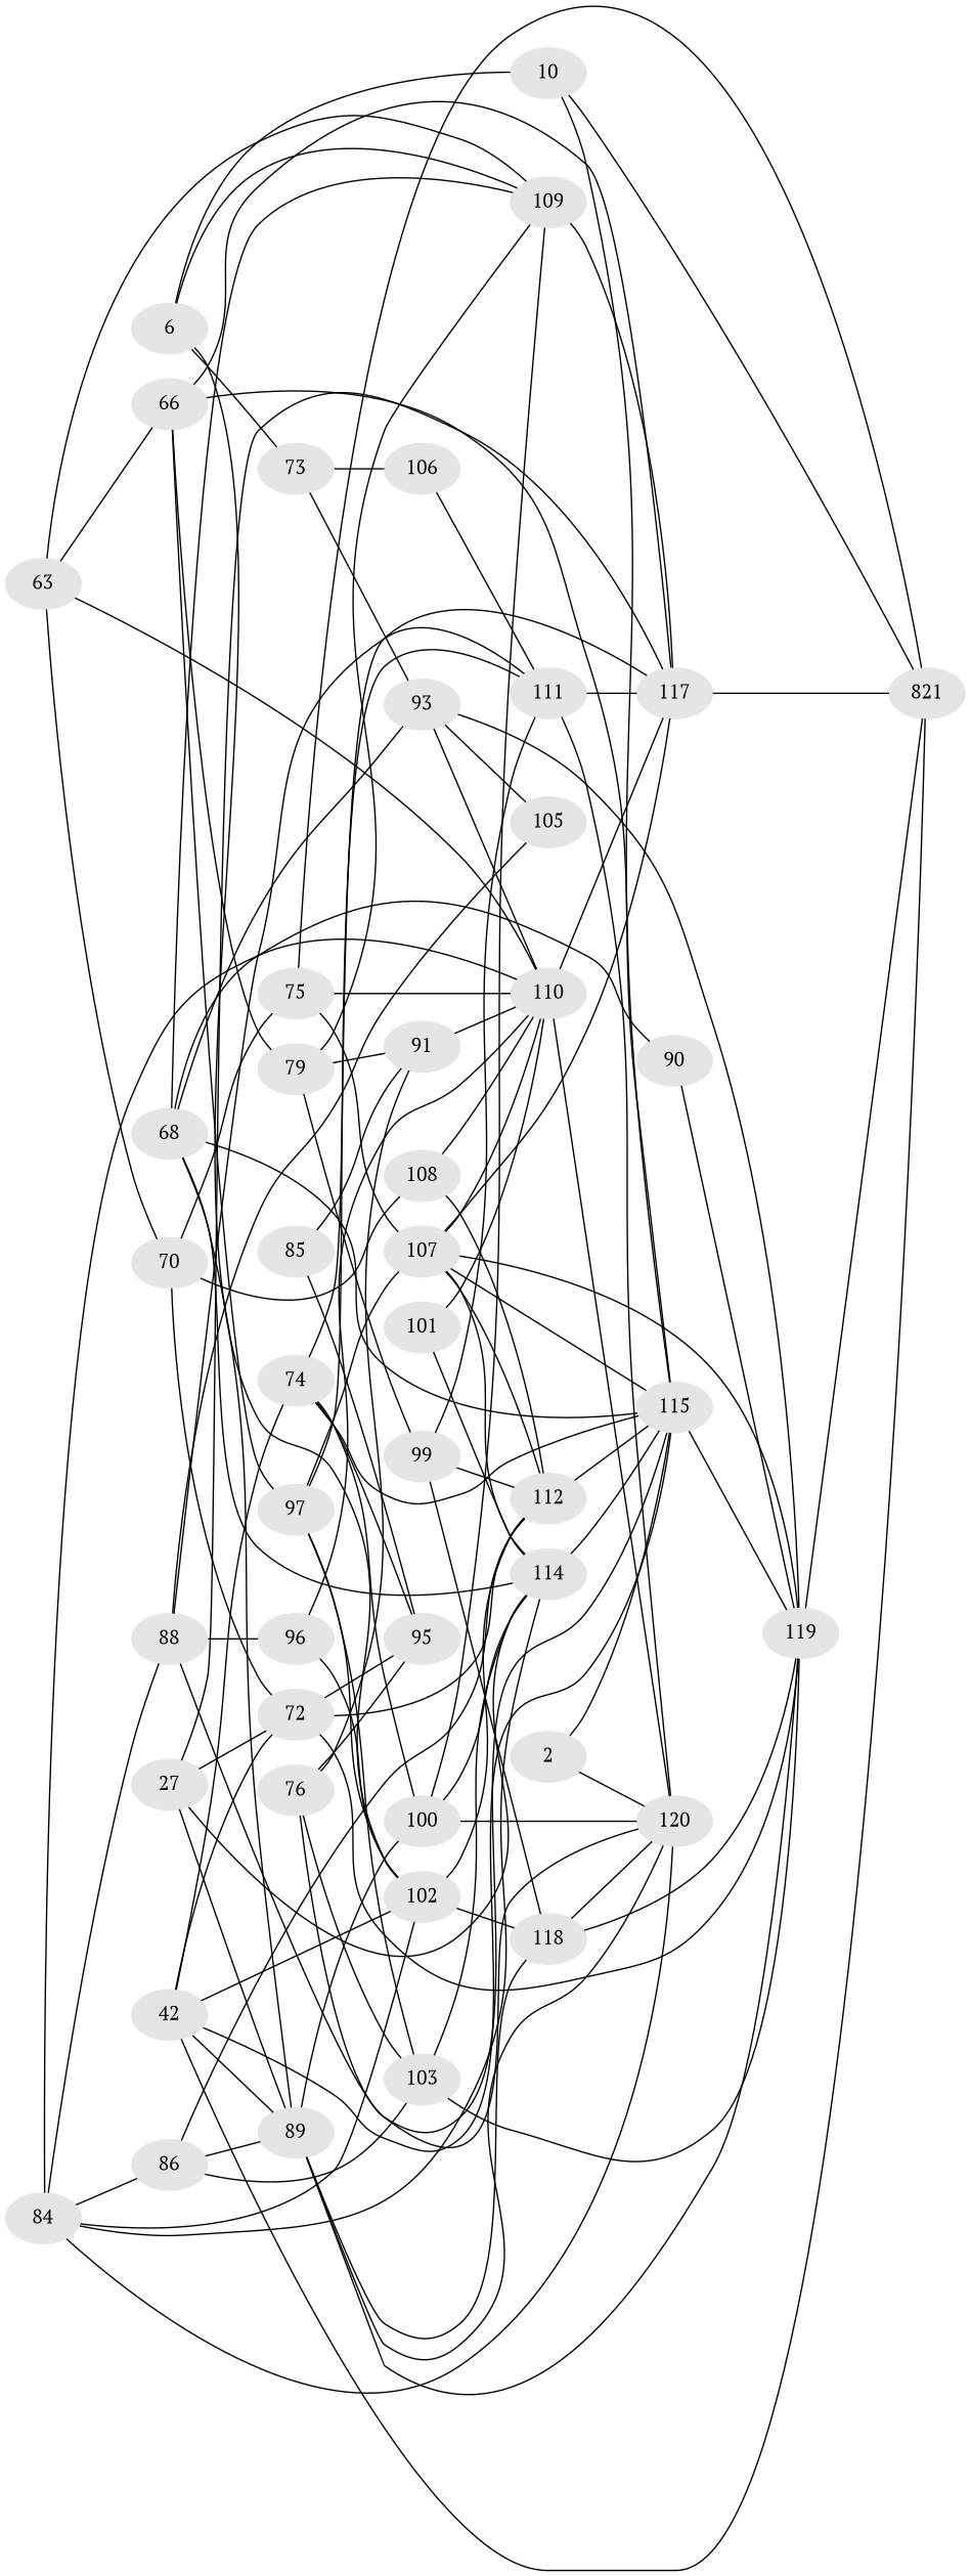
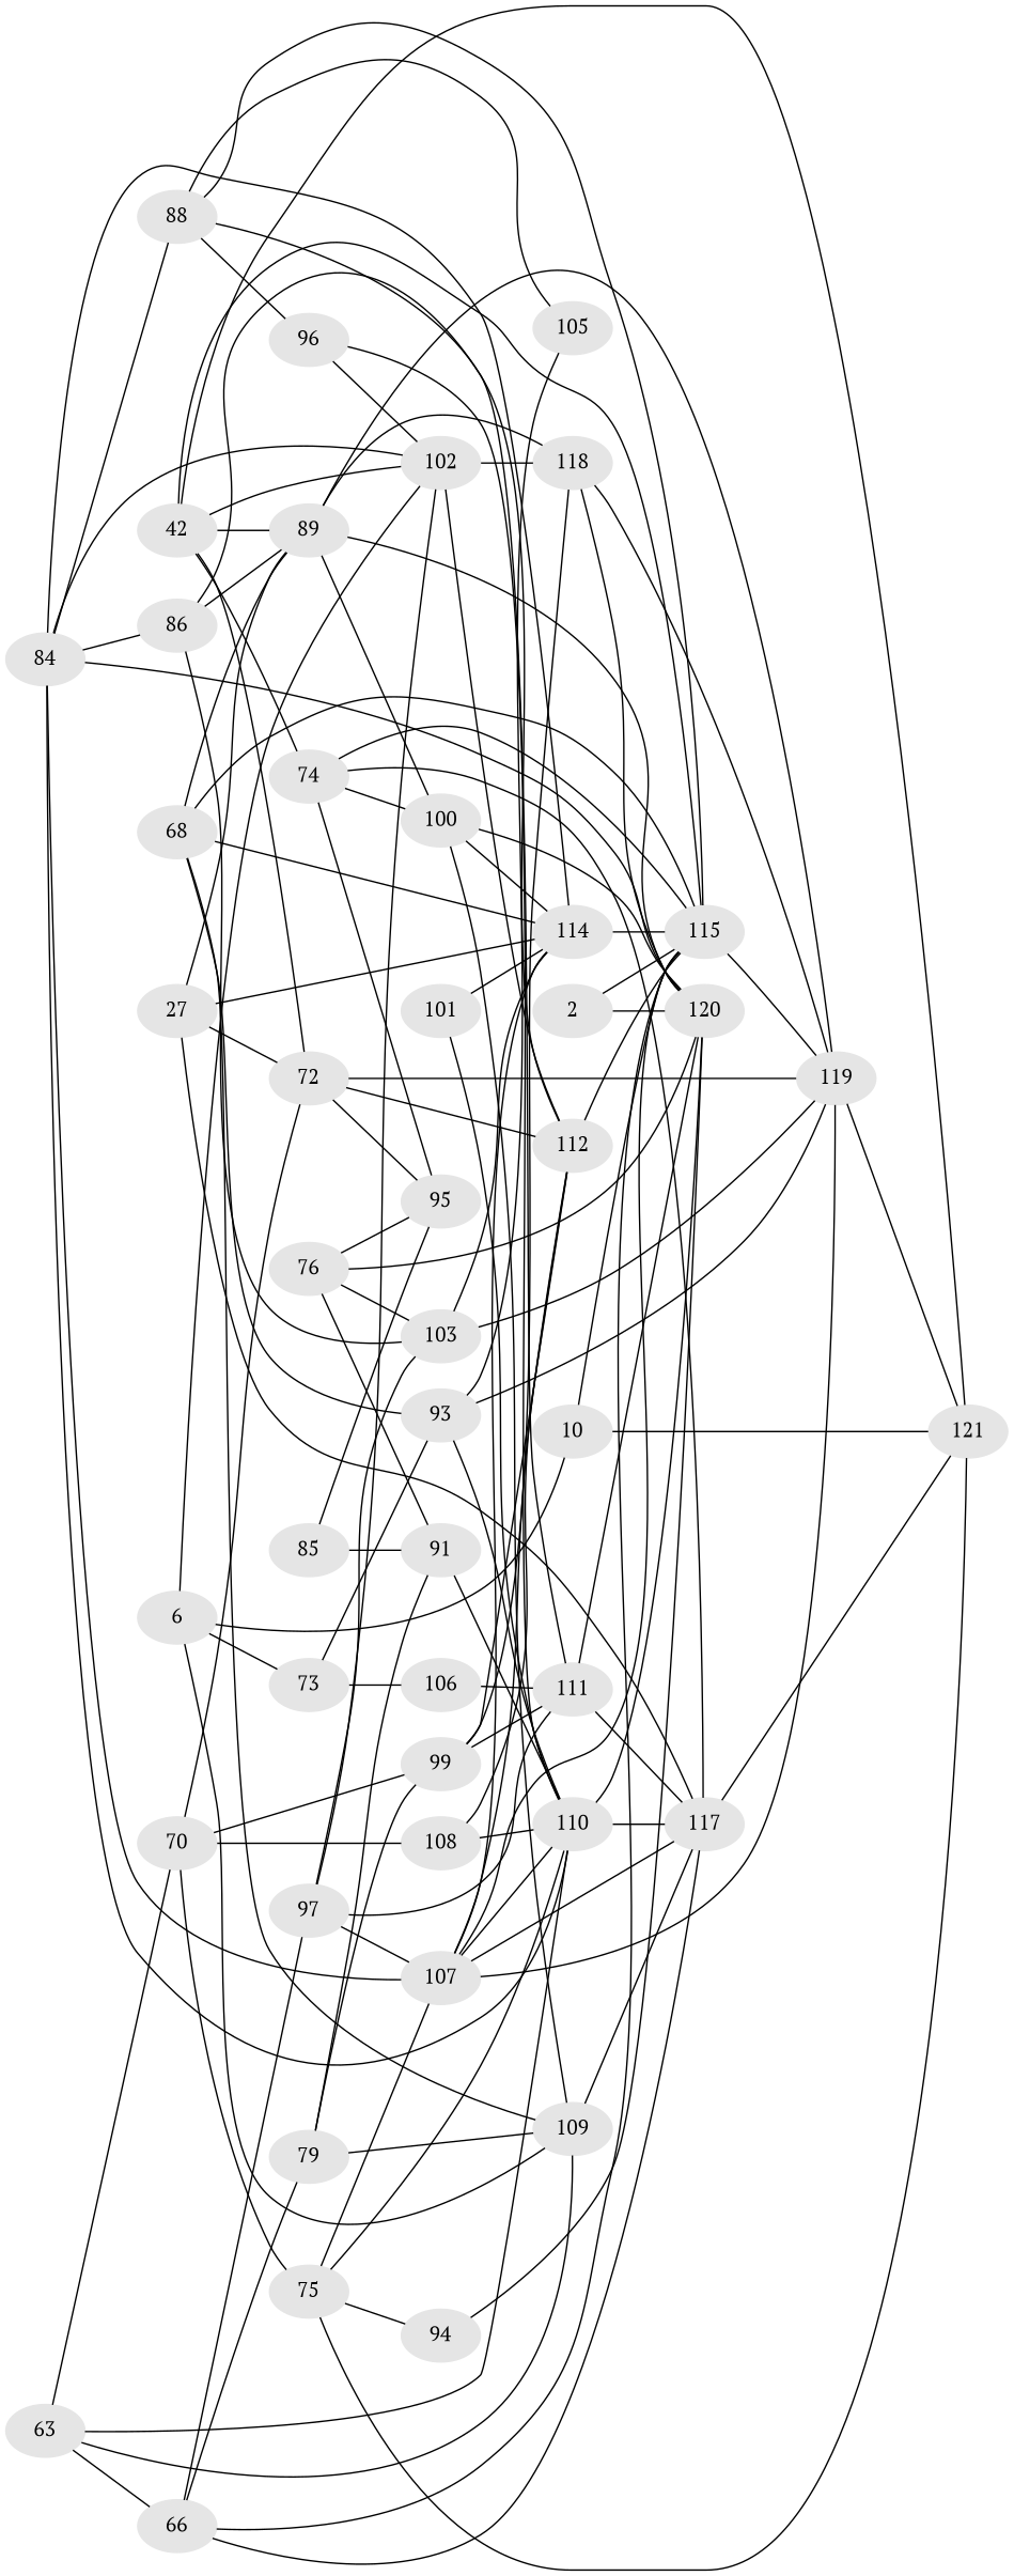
  graph {
    fontname="PT Serif"
    rankdir=LR
    node [color=gray90 fontname="PT Serif" style=filled]
    edge [fontname="PT Serif"]
    115 [super="+46+83+104"]
    119 [super="+113+116"]
    2
    120 [super="+67+48+61"]
    6
    10
    73
    102 [super="+37"]
    109 [super="+52+43"]
-   121 [label=821]
+   121
    93
    106
    112 [super="+26+50"]
    118 [super="+45"]
    117 [super="+36+87"]
    27 [super="+17"]
    72 [super="+58"]
    89 [super="+49+80"]
    114 [super="+13+82"]
    95
    100 [super="+57"]
    42 [super="+15+19"]
    74 [super="+59"]
    63
    66
    70 [super="+14"]
    110 [super="+40+47+81+60"]
    79
    97
    75 [super="+69"]
    99 [super="+11"]
    108
    91 [super="+41"]
    107 [super="+92+39"]
    103
    111 [super="+22"]
    68 [super="+53+65"]
-   90
    105
+   94
    76
    84 [super="+32+62"]
    86 [super="+30"]
    88 [super="+78"]
    96
    85
    101
    115 -- 119
    119 -- 121
    2 -- 115
    2 -- 120
    6 -- 10
    6 -- 73
    6 -- 102 [weight=2]
    6 -- 109
    10 -- 115
    10 -- 121
    73 -- 93
    73 -- 106
    102 -- 112
    102 -- 118
    109 -- 117
    93 -- 119 [weight=2]
    93 -- 110
    93 -- 105
    106 -- 111
    112 -- 115
    118 -- 119
    118 -- 120
    117 -- 121
    27 -- 117
    27 -- 72
    27 -- 89
    27 -- 114
    72 -- 119 [weight=3]
    72 -- 112
    72 -- 95
    89 -- 119 [weight=2]
    89 -- 120
    89 -- 118
    89 -- 100
    114 -- 115
    100 -- 120 [weight=2]
    100 -- 109
    100 -- 114
    42 -- 115
    42 -- 102
    42 -- 121
    42 -- 72 [weight=2]
    42 -- 89 [weight=3]
    42 -- 74 [weight=2]
    74 -- 115
    74 -- 117 [weight=2]
    74 -- 95
    74 -- 100 [weight=2]
    63 -- 109
    63 -- 66
    63 -- 70
    63 -- 110
    66 -- 115 [weight=3]
    66 -- 117 [weight=3]
    66 -- 79
    66 -- 97
    70 -- 72
    70 -- 75
+   70 -- 99
    70 -- 108
    110 -- 120 [weight=3]
    110 -- 117 [weight=6]
    79 -- 109
    79 -- 99
    79 -- 91
    97 -- 102
    97 -- 107
    97 -- 103
    97 -- 111
    75 -- 121
    75 -- 110
    75 -- 107 [weight=4]
+   75 -- 94 [weight=2]
    99 -- 112
    99 -- 118
    99 -- 111
    108 -- 112
    108 -- 110
    91 -- 110 [weight=3]
    107 -- 115 [weight=2]
    107 -- 119 [weight=2]
    107 -- 112
    107 -- 117 [weight=4]
    107 -- 114 [weight=2]
    107 -- 110
    103 -- 119
    103 -- 114
    111 -- 120
    111 -- 117 [weight=2]
    68 -- 115
    68 -- 109
    68 -- 93
    68 -- 89 [weight=2]
    68 -- 114
-   68 -- 90
-   90 -- 119
+   94 -- 120
    76 -- 120
    76 -- 95
    76 -- 91
    76 -- 103
    84 -- 120
    84 -- 102
    84 -- 114 [weight=2]
    84 -- 110 [weight=2]
+   84 -- 107 [weight=2]
    84 -- 86
    84 -- 88
    86 -- 112
    86 -- 89
    86 -- 103
    88 -- 115
    88 -- 111
    88 -- 105
    88 -- 96
    96 -- 102 [weight=2]
    96 -- 110
    85 -- 95
    85 -- 91
    101 -- 114
    101 -- 110
  }
